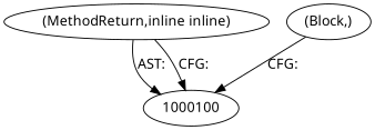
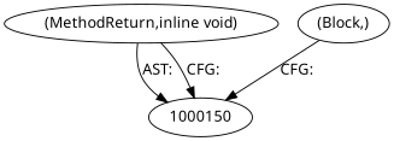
  digraph {
    fontname="Noto Sans"
    node [fontname="Noto Sans"]
    edge [fontname="Noto Sans"]
-   n1 [label="(MethodReturn,inline inline)"]
-   1000100
+   n1 [label="(MethodReturn,inline void)"]
+   1000100 [label=1000150]
    n3 [label="(Block,)"]
    n1 -> 1000100 [label="AST: "]
    n1 -> 1000100 [label="CFG: "]
    n3 -> 1000100 [label="CFG: "]
  }
